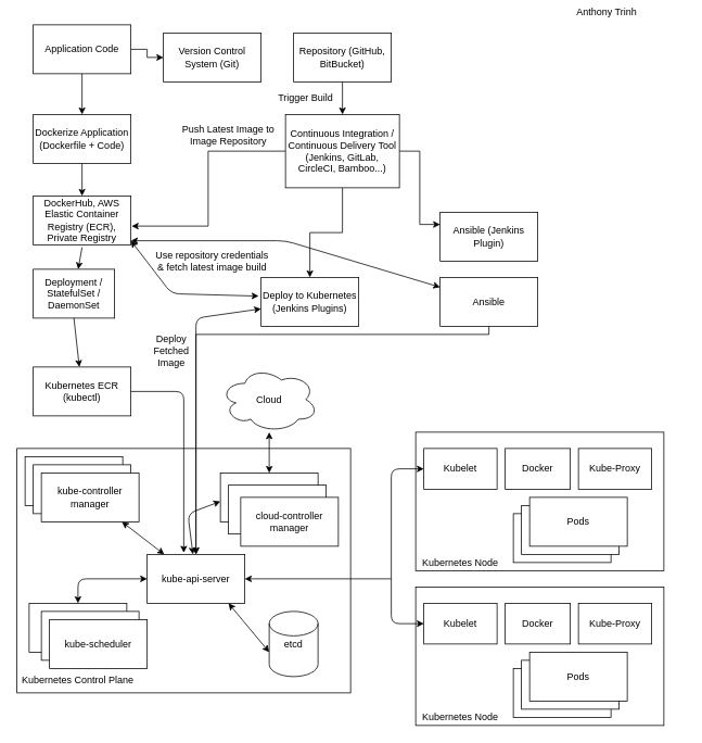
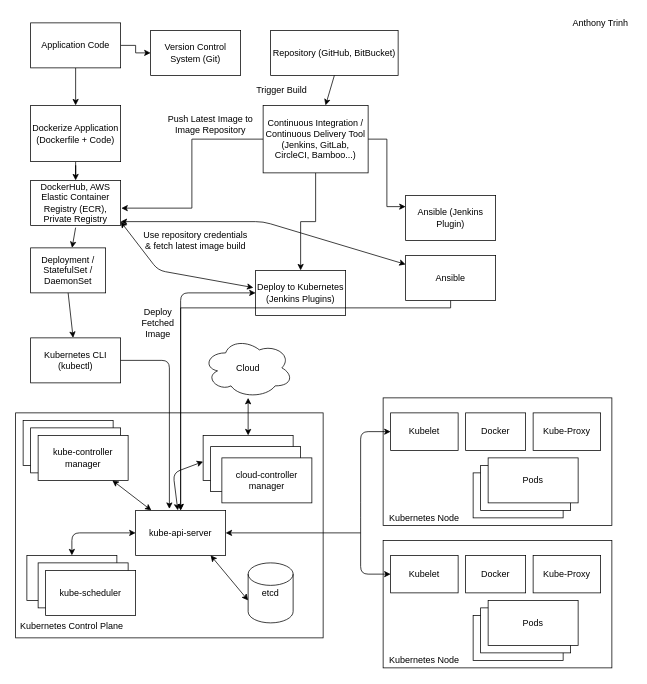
  <mxCell id="0" />
  <mxCell id="1" parent="0" />
  <mxCell id="2" style="edgeStyle=orthogonalEdgeStyle;rounded=0;orthogonalLoop=1;jettySize=auto;html=1;" edge="1" parent="1" source="4" target="5"><mxGeometry relative="1" as="geometry" /></mxCell>
  <mxCell id="3" value="" style="edgeStyle=orthogonalEdgeStyle;rounded=0;orthogonalLoop=1;jettySize=auto;html=1;" edge="1" parent="1" source="4" target="8"><mxGeometry relative="1" as="geometry" /></mxCell>
  <mxCell id="4" value="Application Code" style="rounded=0;whiteSpace=wrap;html=1;" vertex="1" parent="1"><mxGeometry x="40" y="30" width="120" height="60" as="geometry" /></mxCell>
  <mxCell id="5" value="Version Control System (Git)" style="whiteSpace=wrap;html=1;rounded=0;" vertex="1" parent="1"><mxGeometry x="200" y="40" width="120" height="60" as="geometry" /></mxCell>
- <mxCell id="6" value="Repository (GitHub, BitBucket)" style="whiteSpace=wrap;html=1;rounded=0;" vertex="1" parent="1"><mxGeometry x="360" y="40" width="120" height="60" as="geometry" /></mxCell>
+ <mxCell id="6" value="Repository (GitHub, BitBucket)" style="whiteSpace=wrap;html=1;rounded=0;" vertex="1" parent="1"><mxGeometry x="360" y="40" width="170" height="60" as="geometry" /></mxCell>
  <mxCell id="7" value="" style="edgeStyle=orthogonalEdgeStyle;rounded=0;orthogonalLoop=1;jettySize=auto;html=1;" edge="1" parent="1" source="8" target="9"><mxGeometry relative="1" as="geometry" /></mxCell>
- <mxCell id="8" value="Dockerize Application (Dockerfile + Code)" style="whiteSpace=wrap;html=1;rounded=0;" vertex="1" parent="1"><mxGeometry x="40" y="140" width="120" height="60" as="geometry" /></mxCell>
+ <mxCell id="8" value="Dockerize Application (Dockerfile + Code)" style="whiteSpace=wrap;html=1;rounded=0;" vertex="1" parent="1"><mxGeometry x="40" y="140" width="120" height="75" as="geometry" /></mxCell>
  <mxCell id="9" value="DockerHub, AWS Elastic Container Registry (ECR), Private Registry" style="whiteSpace=wrap;html=1;rounded=0;" vertex="1" parent="1"><mxGeometry x="40" y="240" width="120" height="60" as="geometry" /></mxCell>
  <mxCell id="10" value="" style="rounded=0;whiteSpace=wrap;html=1;align=left;" vertex="1" parent="1"><mxGeometry x="510" y="530" width="305" height="170" as="geometry" /></mxCell>
  <mxCell id="11" value="Kubernetes Node" style="text;html=1;strokeColor=none;fillColor=none;align=center;verticalAlign=middle;whiteSpace=wrap;rounded=0;" vertex="1" parent="1"><mxGeometry x="510" y="680" width="110" height="20" as="geometry" /></mxCell>
  <mxCell id="12" value="" style="rounded=0;whiteSpace=wrap;html=1;" vertex="1" parent="1"><mxGeometry x="630" y="630" width="120" height="60" as="geometry" /></mxCell>
  <mxCell id="13" value="" style="rounded=0;whiteSpace=wrap;html=1;" vertex="1" parent="1"><mxGeometry x="640" y="620" width="120" height="60" as="geometry" /></mxCell>
  <mxCell id="14" value="Pods" style="rounded=0;whiteSpace=wrap;html=1;" vertex="1" parent="1"><mxGeometry x="650" y="610" width="120" height="60" as="geometry" /></mxCell>
  <mxCell id="15" value="Kubelet" style="rounded=0;whiteSpace=wrap;html=1;" vertex="1" parent="1"><mxGeometry x="520" y="550" width="90" height="50" as="geometry" /></mxCell>
  <mxCell id="16" value="Kube-Proxy" style="rounded=0;whiteSpace=wrap;html=1;" vertex="1" parent="1"><mxGeometry x="710" y="550" width="90" height="50" as="geometry" /></mxCell>
  <mxCell id="17" value="Docker" style="rounded=0;whiteSpace=wrap;html=1;" vertex="1" parent="1"><mxGeometry x="620" y="550" width="80" height="50" as="geometry" /></mxCell>
  <mxCell id="18" value="" style="rounded=0;whiteSpace=wrap;html=1;" vertex="1" parent="1"><mxGeometry x="20" y="550" width="410" height="300" as="geometry" /></mxCell>
- <mxCell id="19" value="Kubernetes ECR (kubectl)" style="rounded=0;whiteSpace=wrap;html=1;" vertex="1" parent="1"><mxGeometry x="40" y="450" width="120" height="60" as="geometry" /></mxCell>
+ <mxCell id="19" value="Kubernetes CLI (kubectl)" style="rounded=0;whiteSpace=wrap;html=1;" vertex="1" parent="1"><mxGeometry x="40" y="450" width="120" height="60" as="geometry" /></mxCell>
  <mxCell id="20" value="Kubernetes Control Plane" style="text;html=1;strokeColor=none;fillColor=none;align=center;verticalAlign=middle;whiteSpace=wrap;rounded=0;" vertex="1" parent="1"><mxGeometry x="20" y="820" width="150" height="30" as="geometry" /></mxCell>
  <mxCell id="21" value="kube-api-server" style="rounded=0;whiteSpace=wrap;html=1;" vertex="1" parent="1"><mxGeometry x="180" y="680" width="120" height="60" as="geometry" /></mxCell>
  <mxCell id="22" value="" style="rounded=0;whiteSpace=wrap;html=1;align=left;" vertex="1" parent="1"><mxGeometry x="510" y="720" width="305" height="170" as="geometry" /></mxCell>
  <mxCell id="23" value="Kubernetes Node" style="text;html=1;strokeColor=none;fillColor=none;align=center;verticalAlign=middle;whiteSpace=wrap;rounded=0;" vertex="1" parent="1"><mxGeometry x="510" y="870" width="110" height="20" as="geometry" /></mxCell>
  <mxCell id="24" value="" style="rounded=0;whiteSpace=wrap;html=1;" vertex="1" parent="1"><mxGeometry x="630" y="820" width="120" height="60" as="geometry" /></mxCell>
  <mxCell id="25" value="" style="rounded=0;whiteSpace=wrap;html=1;" vertex="1" parent="1"><mxGeometry x="640" y="810" width="120" height="60" as="geometry" /></mxCell>
  <mxCell id="26" value="Pods" style="rounded=0;whiteSpace=wrap;html=1;" vertex="1" parent="1"><mxGeometry x="650" y="800" width="120" height="60" as="geometry" /></mxCell>
  <mxCell id="27" value="Kubelet" style="rounded=0;whiteSpace=wrap;html=1;" vertex="1" parent="1"><mxGeometry x="520" y="740" width="90" height="50" as="geometry" /></mxCell>
  <mxCell id="28" value="Kube-Proxy" style="rounded=0;whiteSpace=wrap;html=1;" vertex="1" parent="1"><mxGeometry x="710" y="740" width="90" height="50" as="geometry" /></mxCell>
  <mxCell id="29" value="Docker" style="rounded=0;whiteSpace=wrap;html=1;" vertex="1" parent="1"><mxGeometry x="620" y="740" width="80" height="50" as="geometry" /></mxCell>
  <mxCell id="30" value="" style="endArrow=classic;html=1;entryX=1;entryY=0.5;entryDx=0;entryDy=0;" edge="1" parent="1" target="21"><mxGeometry width="50" height="50" relative="1" as="geometry"><mxPoint x="480" y="710" as="sourcePoint" /><mxPoint x="390" y="370" as="targetPoint" /></mxGeometry></mxCell>
  <mxCell id="31" value="" style="endArrow=classic;startArrow=classic;html=1;entryX=0;entryY=0.5;entryDx=0;entryDy=0;exitX=0;exitY=0.5;exitDx=0;exitDy=0;" edge="1" parent="1" source="27" target="15"><mxGeometry width="50" height="50" relative="1" as="geometry"><mxPoint x="455" y="705" as="sourcePoint" /><mxPoint x="505" y="655" as="targetPoint" /><Array as="points"><mxPoint x="480" y="765" /><mxPoint x="480" y="680" /><mxPoint x="480" y="575" /></Array></mxGeometry></mxCell>
  <mxCell id="32" value="kube-controller manager" style="rounded=0;whiteSpace=wrap;html=1;" vertex="1" parent="1"><mxGeometry x="30" y="560" width="120" height="60" as="geometry" /></mxCell>
  <mxCell id="33" value="kube-scheduler" style="rounded=0;whiteSpace=wrap;html=1;" vertex="1" parent="1"><mxGeometry x="35" y="740" width="120" height="60" as="geometry" /></mxCell>
  <mxCell id="34" value="etcd" style="shape=cylinder2;whiteSpace=wrap;html=1;boundedLbl=1;backgroundOutline=1;size=15;" vertex="1" parent="1"><mxGeometry x="330" y="750" width="60" height="80" as="geometry" /></mxCell>
  <mxCell id="35" value="cloud-controller manager" style="rounded=0;whiteSpace=wrap;html=1;" vertex="1" parent="1"><mxGeometry x="270" y="580" width="120" height="60" as="geometry" /></mxCell>
  <mxCell id="36" value="cloud-controller manager" style="rounded=0;whiteSpace=wrap;html=1;" vertex="1" parent="1"><mxGeometry x="280" y="595" width="120" height="60" as="geometry" /></mxCell>
  <mxCell id="37" value="cloud-controller manager" style="rounded=0;whiteSpace=wrap;html=1;" vertex="1" parent="1"><mxGeometry x="295" y="610" width="120" height="60" as="geometry" /></mxCell>
  <mxCell id="38" value="kube-scheduler" style="rounded=0;whiteSpace=wrap;html=1;" vertex="1" parent="1"><mxGeometry x="50" y="750" width="120" height="60" as="geometry" /></mxCell>
  <mxCell id="39" value="kube-scheduler" style="rounded=0;whiteSpace=wrap;html=1;" vertex="1" parent="1"><mxGeometry x="60" y="760" width="120" height="60" as="geometry" /></mxCell>
  <mxCell id="40" value="kube-controller manager" style="rounded=0;whiteSpace=wrap;html=1;" vertex="1" parent="1"><mxGeometry x="40" y="570" width="120" height="60" as="geometry" /></mxCell>
  <mxCell id="41" value="kube-controller manager" style="rounded=0;whiteSpace=wrap;html=1;" vertex="1" parent="1"><mxGeometry x="50" y="580" width="120" height="60" as="geometry" /></mxCell>
  <mxCell id="42" value="" style="endArrow=classic;startArrow=classic;html=1;" edge="1" parent="1" target="21"><mxGeometry width="50" height="50" relative="1" as="geometry"><mxPoint x="95" y="740" as="sourcePoint" /><mxPoint x="145" y="690" as="targetPoint" /><Array as="points"><mxPoint x="95" y="710" /></Array></mxGeometry></mxCell>
  <mxCell id="43" value="" style="endArrow=classic;startArrow=classic;html=1;" edge="1" parent="1" source="21"><mxGeometry width="50" height="50" relative="1" as="geometry"><mxPoint x="220" y="665" as="sourcePoint" /><mxPoint x="270" y="615" as="targetPoint" /><Array as="points"><mxPoint x="230" y="630" /></Array></mxGeometry></mxCell>
  <mxCell id="44" value="" style="endArrow=classic;startArrow=classic;html=1;" edge="1" parent="1" source="41" target="21"><mxGeometry width="50" height="50" relative="1" as="geometry"><mxPoint x="140" y="690" as="sourcePoint" /><mxPoint x="190" y="640" as="targetPoint" /></mxGeometry></mxCell>
  <mxCell id="45" value="Cloud" style="ellipse;shape=cloud;whiteSpace=wrap;html=1;" vertex="1" parent="1"><mxGeometry x="270" y="450" width="120" height="80" as="geometry" /></mxCell>
  <mxCell id="46" value="" style="endArrow=classic;startArrow=classic;html=1;" edge="1" parent="1" source="35" target="45"><mxGeometry width="50" height="50" relative="1" as="geometry"><mxPoint x="335" y="360" as="sourcePoint" /><mxPoint x="385" y="310" as="targetPoint" /></mxGeometry></mxCell>
  <mxCell id="47" value="Deployment / StatefulSet / DaemonSet" style="rounded=0;whiteSpace=wrap;html=1;" vertex="1" parent="1"><mxGeometry x="40" y="330" width="100" height="60" as="geometry" /></mxCell>
  <mxCell id="48" value="" style="endArrow=classic;html=1;" edge="1" parent="1" target="47"><mxGeometry width="50" height="50" relative="1" as="geometry"><mxPoint x="100" y="303" as="sourcePoint" /><mxPoint x="210" y="230" as="targetPoint" /></mxGeometry></mxCell>
  <mxCell id="49" value="" style="endArrow=classic;html=1;exitX=0.5;exitY=1;exitDx=0;exitDy=0;" edge="1" parent="1" source="47" target="19"><mxGeometry width="50" height="50" relative="1" as="geometry"><mxPoint x="340" y="280" as="sourcePoint" /><mxPoint x="390" y="230" as="targetPoint" /></mxGeometry></mxCell>
  <mxCell id="50" value="" style="endArrow=classic;html=1;exitX=1;exitY=0.5;exitDx=0;exitDy=0;entryX=0.375;entryY=-0.033;entryDx=0;entryDy=0;entryPerimeter=0;" edge="1" parent="1" source="19" target="21"><mxGeometry width="50" height="50" relative="1" as="geometry"><mxPoint x="250" y="360" as="sourcePoint" /><mxPoint x="260" y="470" as="targetPoint" /><Array as="points"><mxPoint x="225" y="480" /></Array></mxGeometry></mxCell>
  <mxCell id="51" value="" style="endArrow=classic;startArrow=classic;html=1;exitX=0;exitY=0.625;exitDx=0;exitDy=0;exitPerimeter=0;" edge="1" parent="1" source="34"><mxGeometry width="50" height="50" relative="1" as="geometry"><mxPoint x="230" y="790" as="sourcePoint" /><mxPoint x="280" y="740" as="targetPoint" /></mxGeometry></mxCell>
  <mxCell id="52" value="" style="endArrow=classic;html=1;exitX=0.5;exitY=1;exitDx=0;exitDy=0;" edge="1" parent="1" source="6" target="57"><mxGeometry width="50" height="50" relative="1" as="geometry"><mxPoint x="480" y="70" as="sourcePoint" /><mxPoint x="570" y="70" as="targetPoint" /></mxGeometry></mxCell>
  <mxCell id="53" value="Trigger Build" style="text;html=1;strokeColor=none;fillColor=none;align=center;verticalAlign=middle;whiteSpace=wrap;rounded=0;" vertex="1" parent="1"><mxGeometry x="335" y="110" width="80" height="20" as="geometry" /></mxCell>
  <mxCell id="54" style="edgeStyle=orthogonalEdgeStyle;rounded=0;orthogonalLoop=1;jettySize=auto;html=1;entryX=1.008;entryY=0.617;entryDx=0;entryDy=0;entryPerimeter=0;" edge="1" parent="1" source="57" target="9"><mxGeometry relative="1" as="geometry" /></mxCell>
  <mxCell id="55" style="edgeStyle=orthogonalEdgeStyle;rounded=0;orthogonalLoop=1;jettySize=auto;html=1;entryX=0.5;entryY=0;entryDx=0;entryDy=0;" edge="1" parent="1" source="57" target="58"><mxGeometry relative="1" as="geometry" /></mxCell>
  <mxCell id="56" style="edgeStyle=orthogonalEdgeStyle;rounded=0;orthogonalLoop=1;jettySize=auto;html=1;entryX=0;entryY=0.25;entryDx=0;entryDy=0;" edge="1" parent="1" source="57" target="63"><mxGeometry relative="1" as="geometry" /></mxCell>
  <mxCell id="57" value="Continuous Integration / Continuous Delivery Tool (Jenkins, GitLab, CircleCI, Bamboo...)" style="rounded=0;whiteSpace=wrap;html=1;" vertex="1" parent="1"><mxGeometry x="350" y="140" width="140" height="90" as="geometry" /></mxCell>
- <mxCell id="58" value="Deploy to Kubernetes (Jenkins Plugins)" style="rounded=0;whiteSpace=wrap;html=1;" vertex="1" parent="1"><mxGeometry x="320" y="340" width="120" height="60" as="geometry" /></mxCell>
+ <mxCell id="58" value="Deploy to Kubernetes (Jenkins Plugins)" style="rounded=0;whiteSpace=wrap;html=1;" vertex="1" parent="1"><mxGeometry x="340" y="360" width="120" height="60" as="geometry" /></mxCell>
  <mxCell id="59" value="" style="endArrow=classic;startArrow=classic;html=1;entryX=-0.025;entryY=0.383;entryDx=0;entryDy=0;entryPerimeter=0;" edge="1" parent="1" target="58"><mxGeometry width="50" height="50" relative="1" as="geometry"><mxPoint x="160" y="295" as="sourcePoint" /><mxPoint x="210" y="245" as="targetPoint" /><Array as="points"><mxPoint x="210" y="360" /></Array></mxGeometry></mxCell>
  <mxCell id="60" value="Push Latest Image to Image Repository" style="text;html=1;strokeColor=none;fillColor=none;align=center;verticalAlign=middle;whiteSpace=wrap;rounded=0;" vertex="1" parent="1"><mxGeometry x="220" y="150" width="120" height="30" as="geometry" /></mxCell>
  <mxCell id="61" value="Use repository credentials &amp;amp; fetch latest image build" style="text;html=1;strokeColor=none;fillColor=none;align=center;verticalAlign=middle;whiteSpace=wrap;rounded=0;" vertex="1" parent="1"><mxGeometry x="185" y="300" width="150" height="40" as="geometry" /></mxCell>
  <mxCell id="62" value="" style="endArrow=classic;startArrow=classic;html=1;exitX=0.5;exitY=0;exitDx=0;exitDy=0;" edge="1" parent="1" source="21" target="58"><mxGeometry width="50" height="50" relative="1" as="geometry"><mxPoint x="315" y="390" as="sourcePoint" /><mxPoint x="365" y="340" as="targetPoint" /><Array as="points"><mxPoint x="240" y="390" /></Array></mxGeometry></mxCell>
  <mxCell id="63" value="Ansible (Jenkins Plugin)" style="rounded=0;whiteSpace=wrap;html=1;" vertex="1" parent="1"><mxGeometry x="540" y="260" width="120" height="60" as="geometry" /></mxCell>
  <mxCell id="64" style="edgeStyle=orthogonalEdgeStyle;rounded=0;orthogonalLoop=1;jettySize=auto;html=1;entryX=0.5;entryY=0;entryDx=0;entryDy=0;" edge="1" parent="1" source="65" target="21"><mxGeometry relative="1" as="geometry"><Array as="points"><mxPoint x="600" y="410" /><mxPoint x="240" y="410" /></Array></mxGeometry></mxCell>
  <mxCell id="65" value="Ansible" style="rounded=0;whiteSpace=wrap;html=1;" vertex="1" parent="1"><mxGeometry x="540" y="340" width="120" height="60" as="geometry" /></mxCell>
  <mxCell id="66" value="" style="endArrow=classic;startArrow=classic;html=1;" edge="1" parent="1" target="65"><mxGeometry width="50" height="50" relative="1" as="geometry"><mxPoint x="160" y="295" as="sourcePoint" /><mxPoint x="210" y="245" as="targetPoint" /><Array as="points"><mxPoint x="350" y="295" /></Array></mxGeometry></mxCell>
  <mxCell id="67" value="Deploy&lt;br&gt;Fetched Image" style="text;html=1;strokeColor=none;fillColor=none;align=center;verticalAlign=middle;whiteSpace=wrap;rounded=0;" vertex="1" parent="1"><mxGeometry x="170" y="410" width="80" height="40" as="geometry" /></mxCell>
- <mxCell id="68" value="Anthony Trinh" style="text;html=1;strokeColor=none;fillColor=none;align=center;verticalAlign=middle;whiteSpace=wrap;rounded=0;" vertex="1" parent="1"><mxGeometry x="705" y="5" width="80" height="20" as="geometry" /></mxCell>
+ <mxCell id="68" value="Anthony Trinh" style="text;html=1;strokeColor=none;fillColor=none;align=center;verticalAlign=middle;whiteSpace=wrap;rounded=0;" vertex="1" parent="1"><mxGeometry x="760" y="20" width="80" height="20" as="geometry" /></mxCell>
